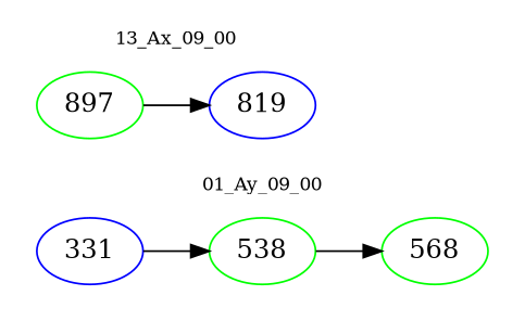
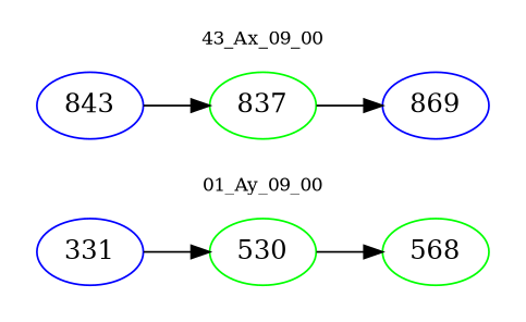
  digraph {
    rankdir=LR
    node [color=blue]
    edge [color=black]
    n1 [label=331]
-   n2 [color=green label=538]
+   n2 [color=green label=530]
    n3 [color=green label=568]
-   n5 [color=green label=897]
-   n6 [label=819]
+   n4 [label=843]
+   n5 [color=green label=837]
+   n6 [label=869]
    subgraph cluster_1 {
      color=white
      fontsize=10
      label="01_Ay_09_00"
      n1
      n2
      n3
    }
    subgraph cluster_2 {
      color=white
      fontsize=10
-     label="13_Ax_09_00"
+     label="43_Ax_09_00"
+     n4
      n5
      n6
    }
    n1 -> n2
    n2 -> n3
+   n4 -> n5
    n5 -> n6
  }
